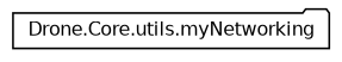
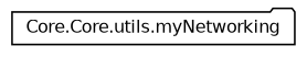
  digraph {
    rankdir=LR
-   n1 [color=black fillcolor=white fontname=Helvetica fontsize=10 height=0.2 label="Drone.Core.utils.myNetworking" shape=folder style=filled width=0.4]
+   n1 [color=black fillcolor=white fontname=Helvetica fontsize=10 height=0.2 label="Core.Core.utils.myNetworking" shape=folder style=filled width=0.4]
  }
